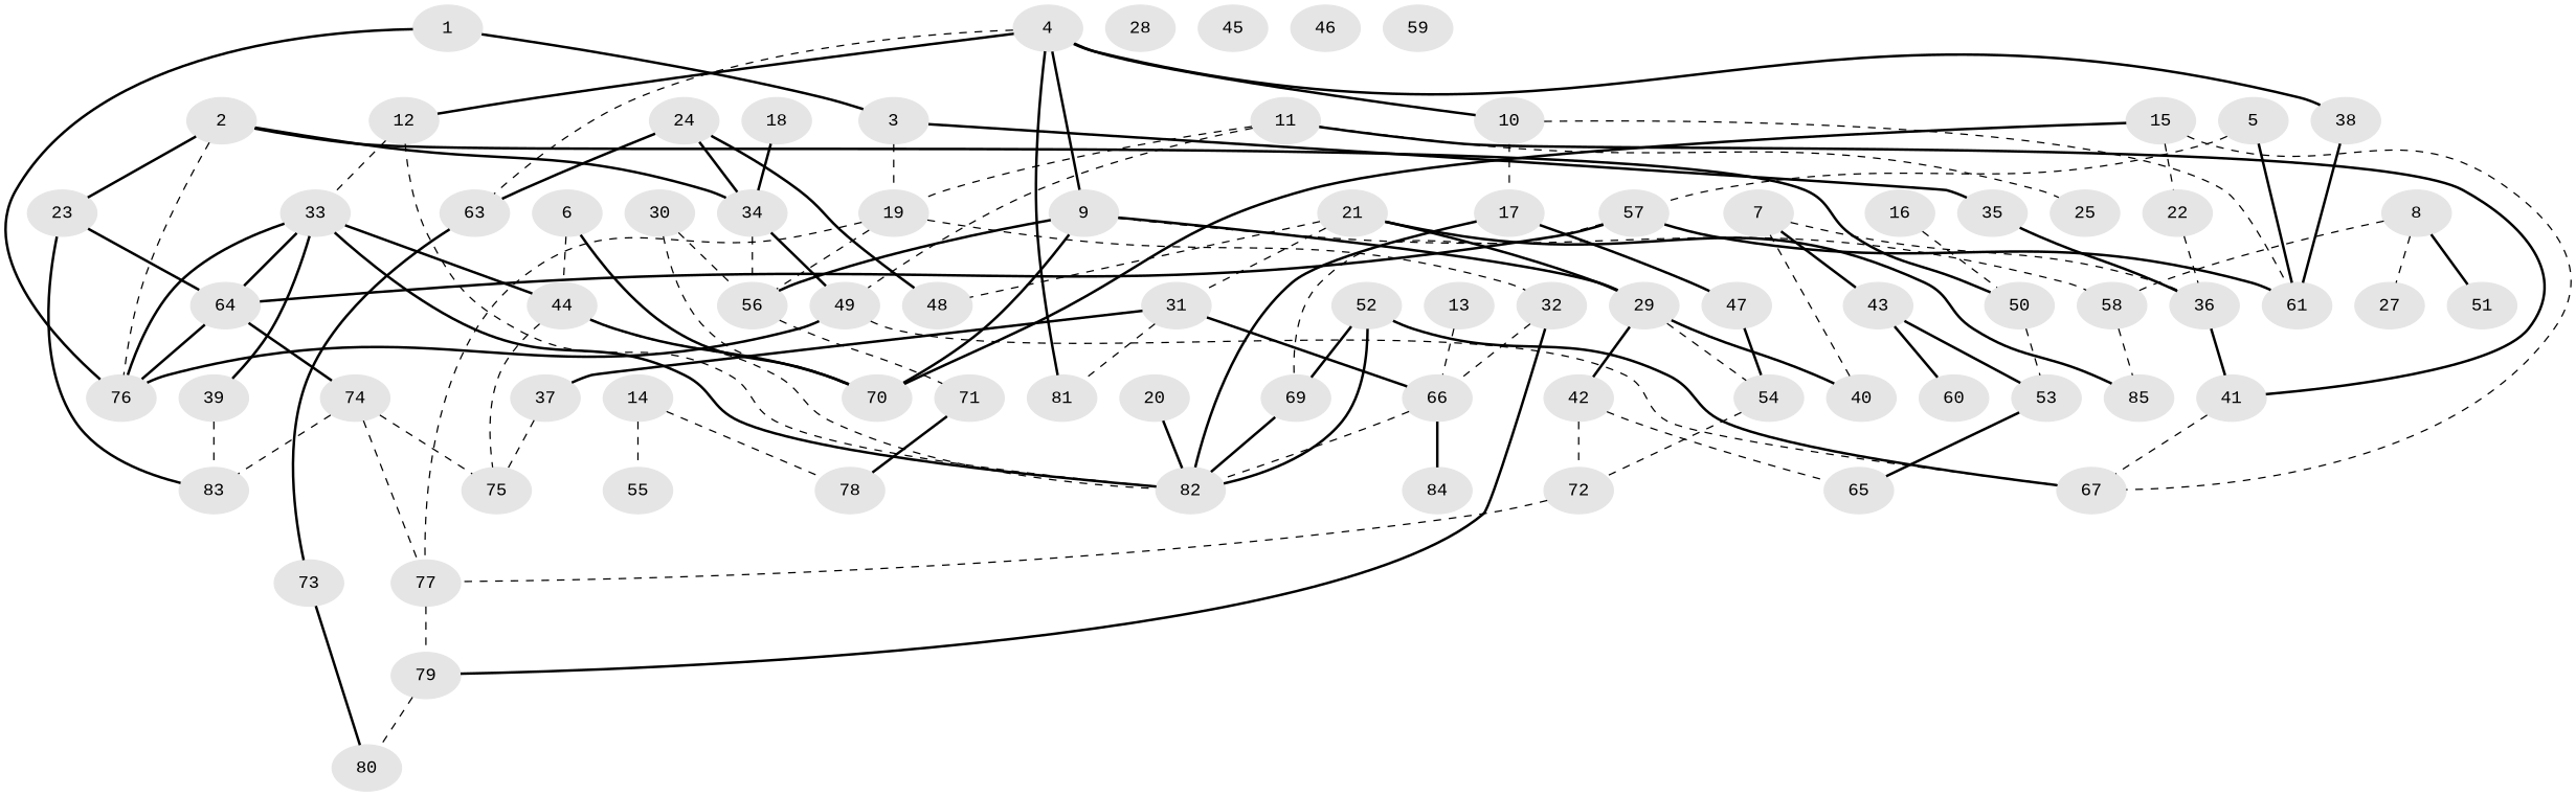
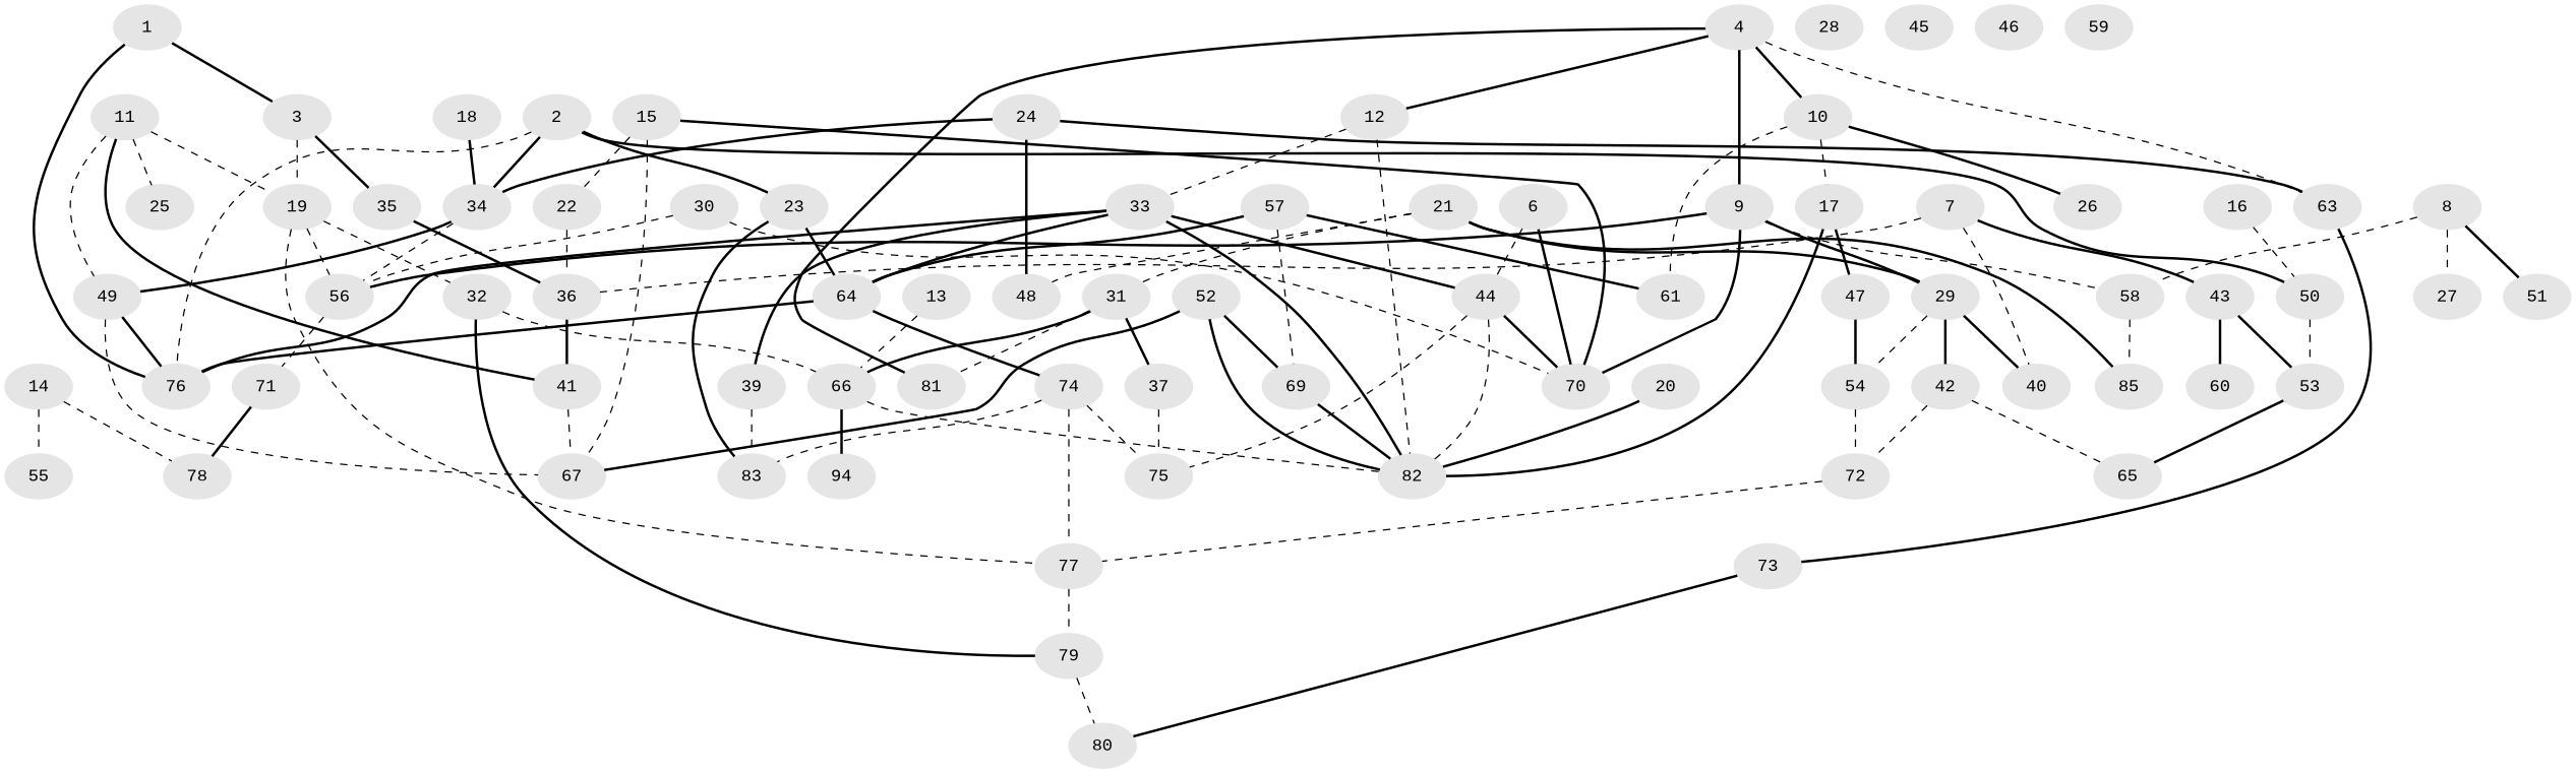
  graph {
    fontname="Liberation Mono"
    node [color=gray90 fontname="Liberation Mono" style=filled]
    edge [fontname="Liberation Mono" style=bold]
    1
    3
    76
    19
    35
    2
    23
    34
    50
    64
    83
    56
    49
    53
    32
    77
    36
    4
    9
    10
    12
-   38
    63
    81
    70
    58
    29
    61
    17
+   26
    33
    82
    73
-   5
    57
    69
    6
    44
    75
    7
    40
    43
    41
    60
    8
    27
    51
    85
    42
    54
    71
    47
    11
    25
    67
    39
    13
    66
-   84
+   84 [label=94]
    14
    55
    78
    15
    22
    16
    18
    79
    20
    21
    31
    48
    37
    74
    24
    28
    65
    72
    30
    80
    45
    46
    52
    59
    1 -- 3
    1 -- 76
    3 -- 19 [style=dashed]
    3 -- 35
    19 -- 56 [style=dashed]
    19 -- 32 [style=dashed]
    19 -- 77 [style=dashed]
    35 -- 36
    2 -- 76 [style=dashed]
    2 -- 23
    2 -- 34
    2 -- 50
    23 -- 64
    23 -- 83
    34 -- 56 [style=dashed]
    34 -- 49
    50 -- 53 [style=dashed]
    64 -- 76
    64 -- 74
    56 -- 71 [style=dashed]
    49 -- 76
    49 -- 67 [style=dashed]
    53 -- 65
    32 -- 66 [style=dashed]
    32 -- 79
    77 -- 79 [style=dashed]
    36 -- 41
    4 -- 9
    4 -- 10
    4 -- 12
-   4 -- 38
    4 -- 63 [style=dashed]
    4 -- 81
    9 -- 56
    9 -- 70
    9 -- 58 [style=dashed]
    9 -- 29
    10 -- 61 [style=dashed]
    10 -- 17 [style=dashed]
+   10 -- 26
    12 -- 33 [style=dashed]
    12 -- 82 [style=dashed]
-   38 -- 61
    63 -- 73
    58 -- 85 [style=dashed]
    29 -- 40
    29 -- 42
    29 -- 54 [style=dashed]
    17 -- 82
    17 -- 47
    33 -- 76
    33 -- 64
    33 -- 82
    33 -- 44
    33 -- 39
    73 -- 80
-   5 -- 61
-   5 -- 57 [style=dashed]
    57 -- 64
    57 -- 61
    57 -- 69 [style=dashed]
    69 -- 82
    6 -- 70
    6 -- 44 [style=dashed]
    44 -- 70
    44 -- 82 [style=dashed]
    44 -- 75 [style=dashed]
    7 -- 36 [style=dashed]
    7 -- 40 [style=dashed]
    7 -- 43
    43 -- 53
    43 -- 60
    41 -- 67 [style=dashed]
    8 -- 58 [style=dashed]
    8 -- 27 [style=dashed]
    8 -- 51
    42 -- 65 [style=dashed]
    42 -- 72 [style=dashed]
    54 -- 72 [style=dashed]
    71 -- 78
    47 -- 54
    11 -- 19 [style=dashed]
    11 -- 49 [style=dashed]
    11 -- 41
    11 -- 25 [style=dashed]
    39 -- 83 [style=dashed]
    13 -- 66 [style=dashed]
    66 -- 82 [style=dashed]
    66 -- 84
    14 -- 55 [style=dashed]
    14 -- 78 [style=dashed]
    15 -- 70
    15 -- 67 [style=dashed]
    15 -- 22 [style=dashed]
    22 -- 36 [style=dashed]
    16 -- 50 [style=dashed]
    18 -- 34
    79 -- 80 [style=dashed]
    20 -- 82
    21 -- 29
    21 -- 85
    21 -- 31 [style=dashed]
    21 -- 48 [style=dashed]
    31 -- 81 [style=dashed]
    31 -- 66
    31 -- 37
    37 -- 75 [style=dashed]
    74 -- 83 [style=dashed]
    74 -- 77 [style=dashed]
    74 -- 75 [style=dashed]
    24 -- 34
    24 -- 63
    24 -- 48
    72 -- 77 [style=dashed]
    30 -- 56 [style=dashed]
    30 -- 70 [style=dashed]
    52 -- 82
    52 -- 69
    52 -- 67
  }
